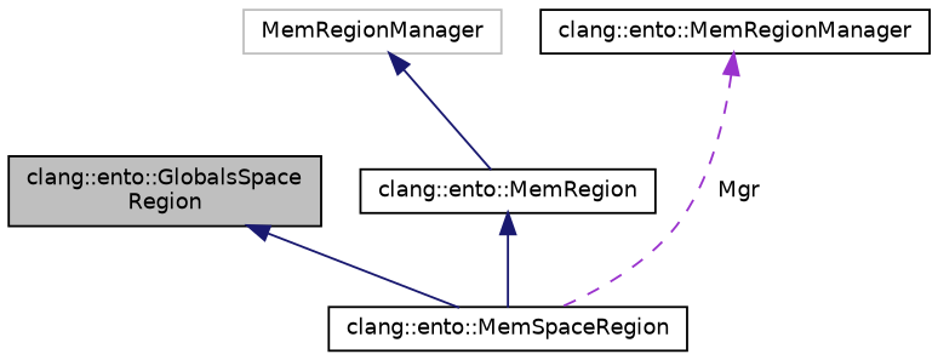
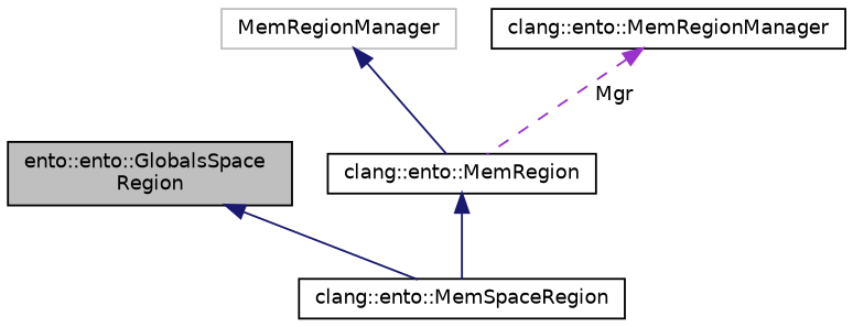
  digraph {
    node [color=black fontname=Helvetica fontsize=10 shape=record]
    edge [color=midnightblue dir=back fontname=Helvetica fontsize=10 labelfontname=Helvetica labelfontsize=10 style=solid]
-   n1 [fillcolor=grey75 fontcolor=black height=0.2 label="clang::ento::GlobalsSpace\lRegion" style=filled width=0.4]
+   n1 [fillcolor=grey75 fontcolor=black height=0.2 label="ento::ento::GlobalsSpace\lRegion" style=filled width=0.4]
    n2 [height=0.2 label="clang::ento::MemSpaceRegion" width=0.4]
    n3 [height=0.2 label="clang::ento::MemRegion" width=0.4]
    n4 [color=grey75 height=0.2 label=MemRegionManager width=0.4]
    n5 [height=0.2 label="clang::ento::MemRegionManager" width=0.4]
    n1 -> n2
    n3 -> n2
    n4 -> n3
-   n5 -> n2 [color=darkorchid3 label=" Mgr" style=dashed]
+   n5 -> n3 [color=darkorchid3 label=" Mgr" style=dashed]
  }
